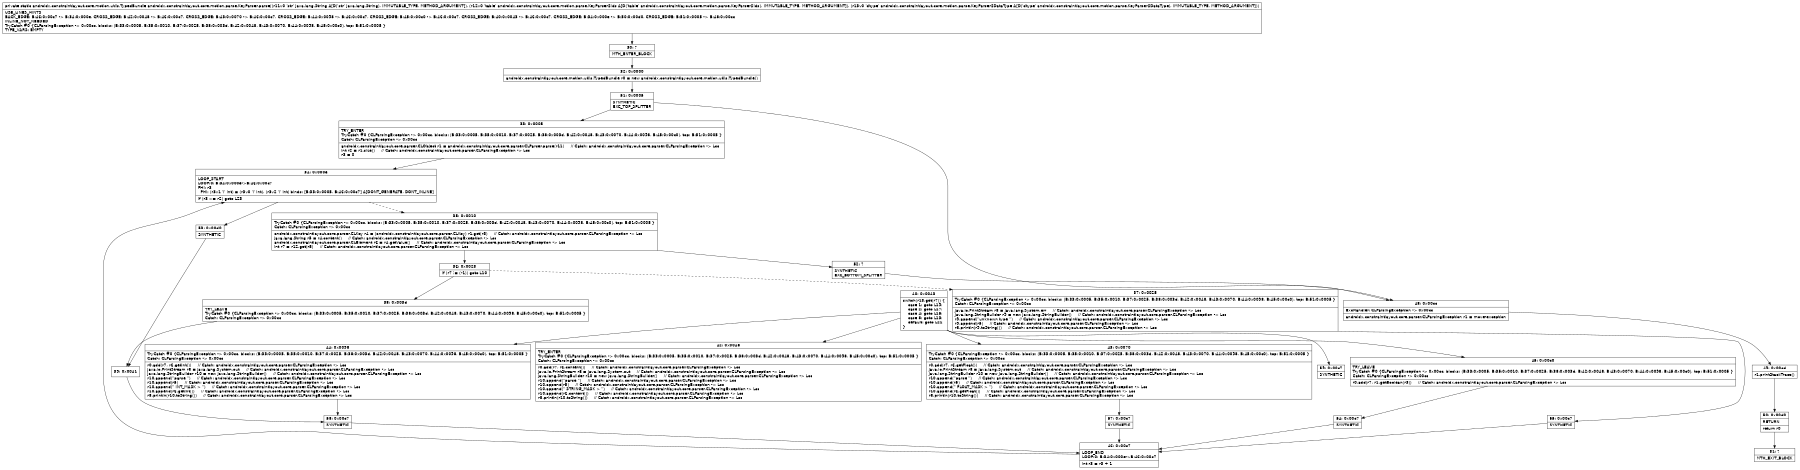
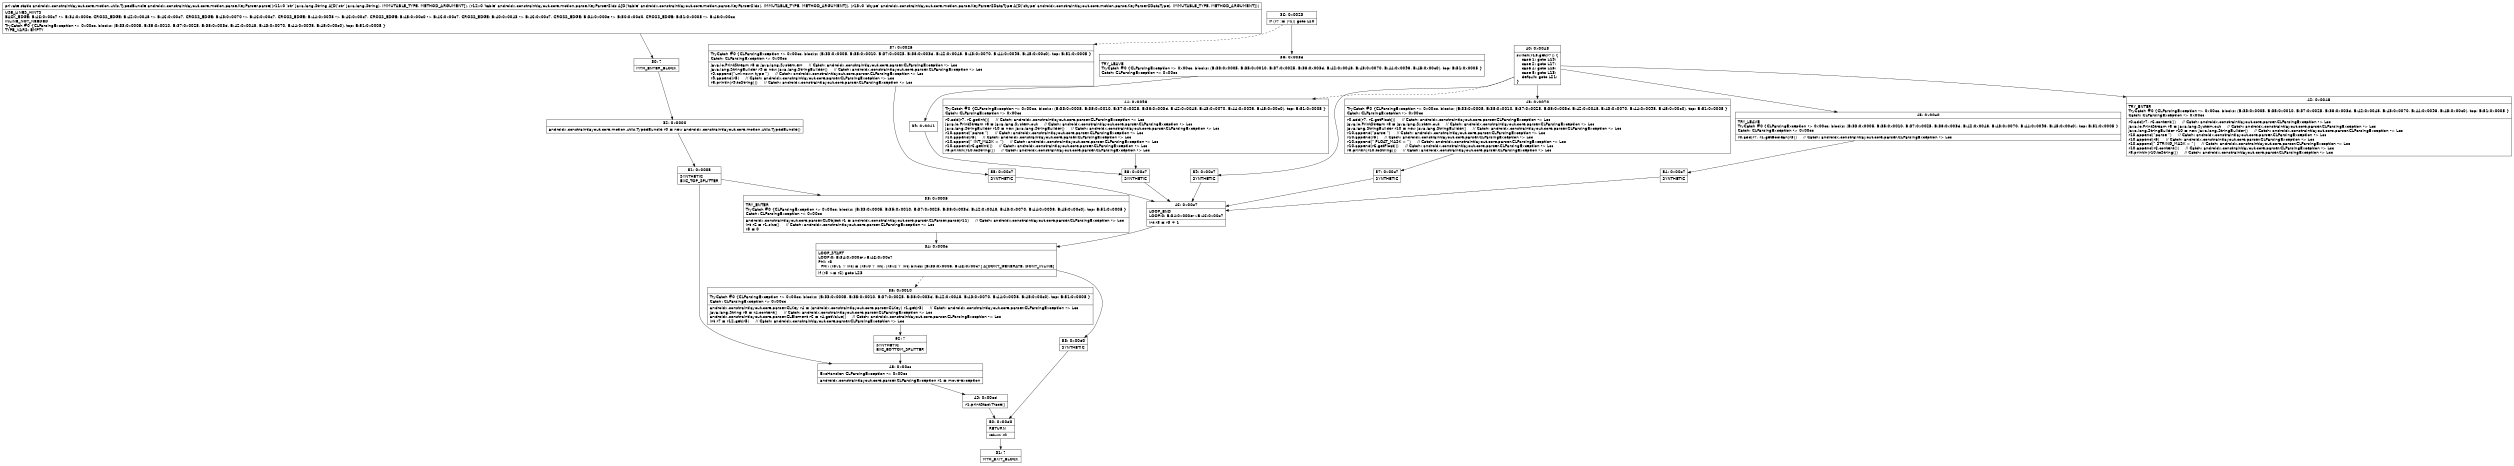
  digraph {
    fontname="DejaVu Sans"
    node [fontname="DejaVu Sans" shape=record]
    edge [fontname="DejaVu Sans"]
    n1 [label="{30\:\ ?|MTH_ENTER_BLOCK\l}"]
    n2 [label="{32\:\ 0x0000|androidx.constraintlayout.core.motion.utils.TypedBundle r0 = new androidx.constraintlayout.core.motion.utils.TypedBundle()\l}"]
    n3 [label="{51\:\ 0x0005|SYNTHETIC\lEXC_TOP_SPLITTER\l}"]
    n4 [label="{33\:\ 0x0005|TRY_ENTER\lTryCatch #0 \{CLParsingException \-\> 0x00cc, blocks: (B:33:0x0005, B:35:0x0010, B:37:0x0025, B:38:0x003d, B:42:0x0048, B:43:0x0070, B:44:0x0098, B:45:0x00c0), top: B:51:0x0005 \}\lCatch: CLParsingException \-\> 0x00cc\l|androidx.constraintlayout.core.parser.CLObject r1 = androidx.constraintlayout.core.parser.CLParser.parse(r11)     \/\/ Catch: androidx.constraintlayout.core.parser.CLParsingException \-\> Lcc\lint r2 = r1.size()     \/\/ Catch: androidx.constraintlayout.core.parser.CLParsingException \-\> Lcc\lr3 = 0\l}"]
    n5 [label="{48\:\ 0x00cc|ExcHandler: CLParsingException \-\> 0x00cc\l|androidx.constraintlayout.core.parser.CLParsingException r1 = move\-exception\l}"]
    n6 [label="{34\:\ 0x000e|LOOP_START\lLOOP:0: B:34:0x000e\-\>B:46:0x00c7\lPHI: r3 \l  PHI: (r3v1 'i' int) = (r3v0 'i' int), (r3v2 'i' int) binds: [B:33:0x0005, B:46:0x00c7] A[DONT_GENERATE, DONT_INLINE]\l|if (r3 \>= r2) goto L23\l}"]
    n7 [label="{49\:\ 0x00cd|r1.printStackTrace()\l}"]
    n8 [label="{35\:\ 0x0010|TryCatch #0 \{CLParsingException \-\> 0x00cc, blocks: (B:33:0x0005, B:35:0x0010, B:37:0x0025, B:38:0x003d, B:42:0x0048, B:43:0x0070, B:44:0x0098, B:45:0x00c0), top: B:51:0x0005 \}\lCatch: CLParsingException \-\> 0x00cc\l|androidx.constraintlayout.core.parser.CLKey r4 = (androidx.constraintlayout.core.parser.CLKey) r1.get(r3)     \/\/ Catch: androidx.constraintlayout.core.parser.CLParsingException \-\> Lcc\ljava.lang.String r5 = r4.content()     \/\/ Catch: androidx.constraintlayout.core.parser.CLParsingException \-\> Lcc\landroidx.constraintlayout.core.parser.CLElement r6 = r4.getValue()     \/\/ Catch: androidx.constraintlayout.core.parser.CLParsingException \-\> Lcc\lint r7 = r12.get(r5)     \/\/ Catch: androidx.constraintlayout.core.parser.CLParsingException \-\> Lcc\l}"]
    n9 [label="{53\:\ 0x00d0|SYNTHETIC\l}"]
    n10 [label="{36\:\ 0x0023|if (r7 != (\-1)) goto L10\l}"]
    n11 [label="{52\:\ ?|SYNTHETIC\lEXC_BOTTOM_SPLITTER\l}"]
    n12 [label="{50\:\ 0x00d0|RETURN\l|return r0\l}"]
    n13 [label="{37\:\ 0x0025|TryCatch #0 \{CLParsingException \-\> 0x00cc, blocks: (B:33:0x0005, B:35:0x0010, B:37:0x0025, B:38:0x003d, B:42:0x0048, B:43:0x0070, B:44:0x0098, B:45:0x00c0), top: B:51:0x0005 \}\lCatch: CLParsingException \-\> 0x00cc\l|java.io.PrintStream r8 = java.lang.System.err     \/\/ Catch: androidx.constraintlayout.core.parser.CLParsingException \-\> Lcc\ljava.lang.StringBuilder r9 = new java.lang.StringBuilder()     \/\/ Catch: androidx.constraintlayout.core.parser.CLParsingException \-\> Lcc\lr9.append(\"unknown type \")     \/\/ Catch: androidx.constraintlayout.core.parser.CLParsingException \-\> Lcc\lr9.append(r5)     \/\/ Catch: androidx.constraintlayout.core.parser.CLParsingException \-\> Lcc\lr8.println(r9.toString())     \/\/ Catch: androidx.constraintlayout.core.parser.CLParsingException \-\> Lcc\l}"]
    n14 [label="{38\:\ 0x003d|TRY_LEAVE\lTryCatch #0 \{CLParsingException \-\> 0x00cc, blocks: (B:33:0x0005, B:35:0x0010, B:37:0x0025, B:38:0x003d, B:42:0x0048, B:43:0x0070, B:44:0x0098, B:45:0x00c0), top: B:51:0x0005 \}\lCatch: CLParsingException \-\> 0x00cc\l}"]
    n15 [label="{55\:\ 0x00c7|SYNTHETIC\l}"]
    n16 [label="{39\:\ 0x0041}"]
    n17 [label="{46\:\ 0x00c7|LOOP_END\lLOOP:0: B:34:0x000e\-\>B:46:0x00c7\l|int r3 = r3 + 1\l}"]
    n18 [label="{58\:\ 0x00c7|SYNTHETIC\l}"]
    n19 [label="{40\:\ 0x0043|switch(r13.get(r7)) \{\l    case 1: goto L19;\l    case 2: goto L17;\l    case 4: goto L15;\l    case 8: goto L13;\l    default: goto L21;\l\}\l}"]
    n20 [label="{42\:\ 0x0048|TRY_ENTER\lTryCatch #0 \{CLParsingException \-\> 0x00cc, blocks: (B:33:0x0005, B:35:0x0010, B:37:0x0025, B:38:0x003d, B:42:0x0048, B:43:0x0070, B:44:0x0098, B:45:0x00c0), top: B:51:0x0005 \}\lCatch: CLParsingException \-\> 0x00cc\l|r0.add(r7, r6.content())     \/\/ Catch: androidx.constraintlayout.core.parser.CLParsingException \-\> Lcc\ljava.io.PrintStream r8 = java.lang.System.out     \/\/ Catch: androidx.constraintlayout.core.parser.CLParsingException \-\> Lcc\ljava.lang.StringBuilder r10 = new java.lang.StringBuilder()     \/\/ Catch: androidx.constraintlayout.core.parser.CLParsingException \-\> Lcc\lr10.append(\"parse \")     \/\/ Catch: androidx.constraintlayout.core.parser.CLParsingException \-\> Lcc\lr10.append(r5)     \/\/ Catch: androidx.constraintlayout.core.parser.CLParsingException \-\> Lcc\lr10.append(\" STRING_MASK \> \")     \/\/ Catch: androidx.constraintlayout.core.parser.CLParsingException \-\> Lcc\lr10.append(r6.content())     \/\/ Catch: androidx.constraintlayout.core.parser.CLParsingException \-\> Lcc\lr8.println(r10.toString())     \/\/ Catch: androidx.constraintlayout.core.parser.CLParsingException \-\> Lcc\l}"]
    n21 [label="{43\:\ 0x0070|TryCatch #0 \{CLParsingException \-\> 0x00cc, blocks: (B:33:0x0005, B:35:0x0010, B:37:0x0025, B:38:0x003d, B:42:0x0048, B:43:0x0070, B:44:0x0098, B:45:0x00c0), top: B:51:0x0005 \}\lCatch: CLParsingException \-\> 0x00cc\l|r0.add(r7, r6.getFloat())     \/\/ Catch: androidx.constraintlayout.core.parser.CLParsingException \-\> Lcc\ljava.io.PrintStream r8 = java.lang.System.out     \/\/ Catch: androidx.constraintlayout.core.parser.CLParsingException \-\> Lcc\ljava.lang.StringBuilder r10 = new java.lang.StringBuilder()     \/\/ Catch: androidx.constraintlayout.core.parser.CLParsingException \-\> Lcc\lr10.append(\"parse \")     \/\/ Catch: androidx.constraintlayout.core.parser.CLParsingException \-\> Lcc\lr10.append(r5)     \/\/ Catch: androidx.constraintlayout.core.parser.CLParsingException \-\> Lcc\lr10.append(\" FLOAT_MASK \> \")     \/\/ Catch: androidx.constraintlayout.core.parser.CLParsingException \-\> Lcc\lr10.append(r6.getFloat())     \/\/ Catch: androidx.constraintlayout.core.parser.CLParsingException \-\> Lcc\lr8.println(r10.toString())     \/\/ Catch: androidx.constraintlayout.core.parser.CLParsingException \-\> Lcc\l}"]
    n22 [label="{44\:\ 0x0098|TryCatch #0 \{CLParsingException \-\> 0x00cc, blocks: (B:33:0x0005, B:35:0x0010, B:37:0x0025, B:38:0x003d, B:42:0x0048, B:43:0x0070, B:44:0x0098, B:45:0x00c0), top: B:51:0x0005 \}\lCatch: CLParsingException \-\> 0x00cc\l|r0.add(r7, r6.getInt())     \/\/ Catch: androidx.constraintlayout.core.parser.CLParsingException \-\> Lcc\ljava.io.PrintStream r8 = java.lang.System.out     \/\/ Catch: androidx.constraintlayout.core.parser.CLParsingException \-\> Lcc\ljava.lang.StringBuilder r10 = new java.lang.StringBuilder()     \/\/ Catch: androidx.constraintlayout.core.parser.CLParsingException \-\> Lcc\lr10.append(\"parse \")     \/\/ Catch: androidx.constraintlayout.core.parser.CLParsingException \-\> Lcc\lr10.append(r5)     \/\/ Catch: androidx.constraintlayout.core.parser.CLParsingException \-\> Lcc\lr10.append(\" INT_MASK \> \")     \/\/ Catch: androidx.constraintlayout.core.parser.CLParsingException \-\> Lcc\lr10.append(r6.getInt())     \/\/ Catch: androidx.constraintlayout.core.parser.CLParsingException \-\> Lcc\lr8.println(r10.toString())     \/\/ Catch: androidx.constraintlayout.core.parser.CLParsingException \-\> Lcc\l}"]
    n23 [label="{45\:\ 0x00c0|TRY_LEAVE\lTryCatch #0 \{CLParsingException \-\> 0x00cc, blocks: (B:33:0x0005, B:35:0x0010, B:37:0x0025, B:38:0x003d, B:42:0x0048, B:43:0x0070, B:44:0x0098, B:45:0x00c0), top: B:51:0x0005 \}\lCatch: CLParsingException \-\> 0x00cc\l|r0.add(r7, r1.getBoolean(r3))     \/\/ Catch: androidx.constraintlayout.core.parser.CLParsingException \-\> Lcc\l}"]
    n24 [label="{59\:\ 0x00c7|SYNTHETIC\l}"]
    n25 [label="{57\:\ 0x00c7|SYNTHETIC\l}"]
    n26 [label="{54\:\ 0x00c7|SYNTHETIC\l}"]
    n27 [label="{31\:\ ?|MTH_EXIT_BLOCK\l}"]
    n28 [label="{private static androidx.constraintlayout.core.motion.utils.TypedBundle androidx.constraintlayout.core.motion.parse.KeyParser.parse((r11v0 'str' java.lang.String A[D('str' java.lang.String), IMMUTABLE_TYPE, METHOD_ARGUMENT]), (r12v0 'table' androidx.constraintlayout.core.motion.parse.KeyParser$Ids A[D('table' androidx.constraintlayout.core.motion.parse.KeyParser$Ids), IMMUTABLE_TYPE, METHOD_ARGUMENT]), (r13v0 'dtype' androidx.constraintlayout.core.motion.parse.KeyParser$DataType A[D('dtype' androidx.constraintlayout.core.motion.parse.KeyParser$DataType), IMMUTABLE_TYPE, METHOD_ARGUMENT]))  | USE_LINES_HINTS\lBACK_EDGE: B:46:0x00c7 \-\> B:34:0x000e, CROSS_EDGE: B:42:0x0048 \-\> B:46:0x00c7, CROSS_EDGE: B:43:0x0070 \-\> B:46:0x00c7, CROSS_EDGE: B:44:0x0098 \-\> B:46:0x00c7, CROSS_EDGE: B:45:0x00c0 \-\> B:46:0x00c7, CROSS_EDGE: B:40:0x0043 \-\> B:46:0x00c7, CROSS_EDGE: B:34:0x000e \-\> B:50:0x00d0, CROSS_EDGE: B:51:0x0005 \-\> B:48:0x00cc\lINLINE_NOT_NEEDED\lTryCatch #0 \{CLParsingException \-\> 0x00cc, blocks: (B:33:0x0005, B:35:0x0010, B:37:0x0025, B:38:0x003d, B:42:0x0048, B:43:0x0070, B:44:0x0098, B:45:0x00c0), top: B:51:0x0005 \}\lTYPE_VARS: EMPTY\l}"]
    n1 -> n2
    n2 -> n3
    n3 -> n4
    n3 -> n5
    n4 -> n6
    n5 -> n7
    n6 -> n8 [style=dashed]
    n6 -> n9
    n7 -> n12
-   n8 -> n10
    n8 -> n11
-   n9 -> n16
+   n9 -> n12
    n10 -> n13 [style=dashed]
    n10 -> n14
    n11 -> n5
    n12 -> n27
    n13 -> n15
    n14 -> n16
    n15 -> n17
    n16 -> n18
    n17 -> n6
    n18 -> n17
    n19 -> n20
    n19 -> n21
-   n19 -> n22
+   n19 -> n22 [style=dashed]
    n19 -> n23
    n19 -> n24
    n21 -> n25
    n22 -> n18
    n23 -> n26
+   n24 -> n17
    n25 -> n17
    n26 -> n17
    n28 -> n1
  }
